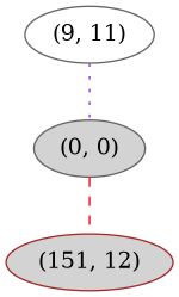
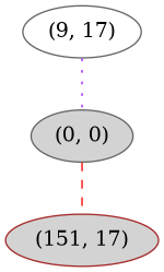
  graph {
    node [color=gray40 fillcolor=lightgrey style=filled]
-   "(9, 11)" [fillcolor=white]
+   "(9, 11)" [fillcolor=white label="(9, 17)"]
    "(0, 0)"
-   "(151, 17)" [color=brown label="(151, 12)"]
+   "(151, 17)" [color=brown]
    "(9, 11)" -- "(0, 0)" [color=purple style=dotted weight=4]
    "(0, 0)" -- "(151, 17)" [color=red style=dashed weight=1]
  }
